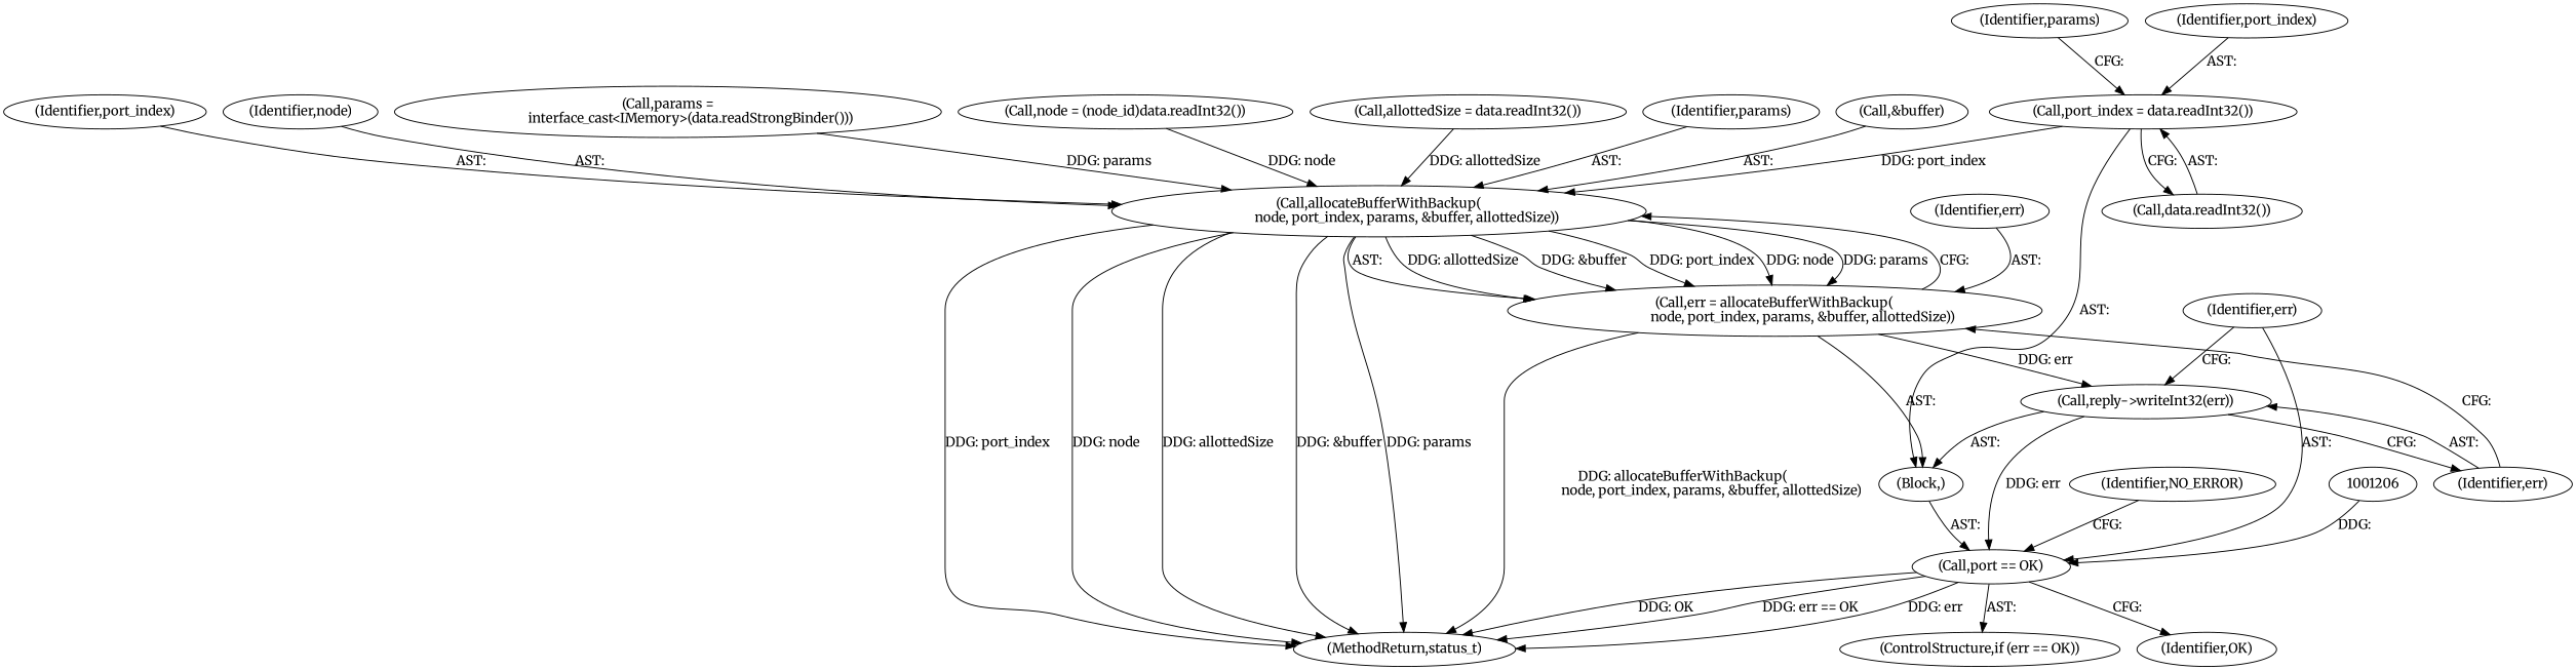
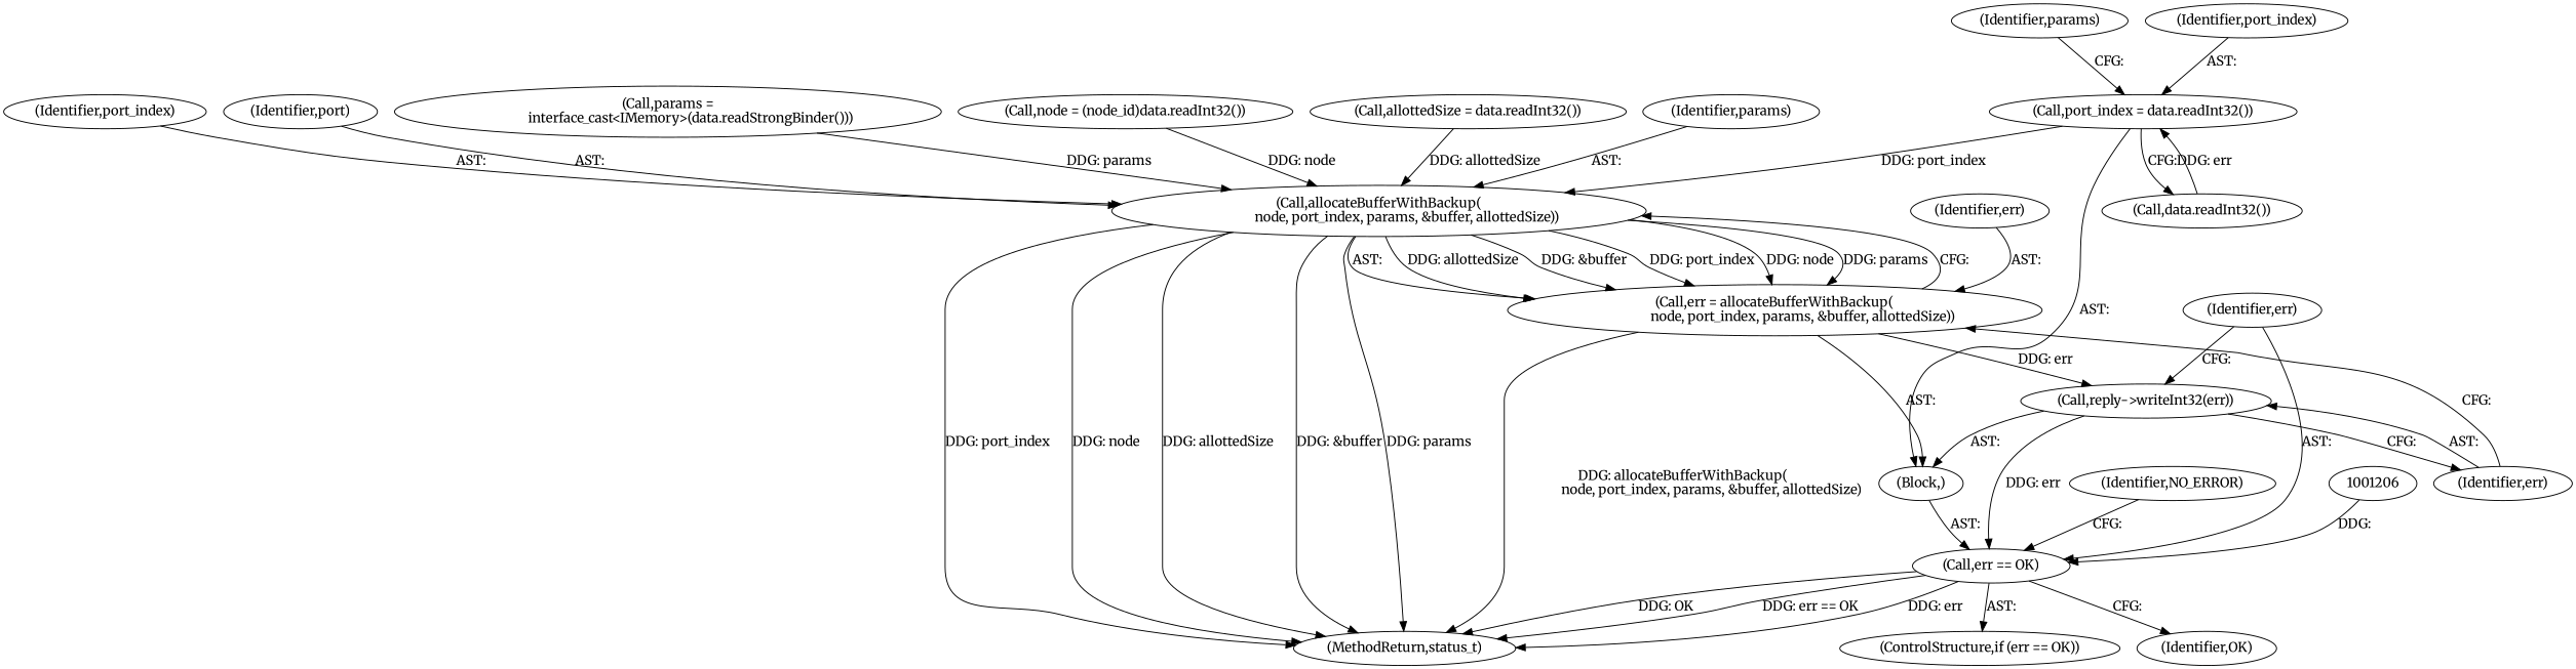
  digraph {
    fontname=Merriweather
    node [fontname=Merriweather]
    edge [fontname=Merriweather]
    n1 [label="(Call,port_index = data.readInt32())"]
    n2 [label="(Call,allocateBufferWithBackup(\n                    node, port_index, params, &buffer, allottedSize))"]
    n3 [label="(Block,)"]
    n4 [label="(Call,data.readInt32())"]
    n5 [label="(Call,err = allocateBufferWithBackup(\n                    node, port_index, params, &buffer, allottedSize))"]
    n6 [label="(MethodReturn,status_t)"]
-   n7 [label="(Call,port == OK)"]
+   n7 [label="(Call,err == OK)"]
    n8 [label="(Call,reply->writeInt32(err))"]
    n9 [label="(Identifier,err)"]
    n10 [label="(ControlStructure,if (err == OK))"]
    n11 [label="(Identifier,OK)"]
    n12 [label="(Identifier,port_index)"]
-   n13 [label="(Identifier,node)"]
+   n13 [label="(Identifier,port)"]
    n14 [label="(Call,params =\n                interface_cast<IMemory>(data.readStrongBinder()))"]
    n15 [label="(Call,node = (node_id)data.readInt32())"]
    n16 [label="(Identifier,NO_ERROR)"]
    n17 [label="(Identifier,params)"]
    n18 [label="(Identifier,err)"]
    n19 [label="(Identifier,err)"]
    n20 [label="(Call,allottedSize = data.readInt32())"]
    n21 [label="(Identifier,port_index)"]
    n22 [label="(Identifier,params)"]
-   n23 [label="(Call,&buffer)"]
    1001206
    n1 -> n2 [label="DDG: port_index"]
    n1 -> n3 [label="AST: "]
    n1 -> n4 [label="CFG: "]
    n2 -> n5 [label="AST: "]
    n2 -> n5 [label="DDG: allottedSize"]
    n2 -> n5 [label="DDG: &buffer"]
    n2 -> n5 [label="DDG: port_index"]
    n2 -> n5 [label="DDG: node"]
    n2 -> n5 [label="DDG: params"]
    n2 -> n6 [label="DDG: port_index"]
    n2 -> n6 [label="DDG: node"]
    n2 -> n6 [label="DDG: allottedSize"]
    n2 -> n6 [label="DDG: &buffer"]
    n2 -> n6 [label="DDG: params"]
    n3 -> n7 [label="AST: "]
-   n4 -> n1 [label="AST: "]
+   n4 -> n1 [label="DDG: err"]
    n5 -> n2 [label="CFG: "]
    n5 -> n3 [label="AST: "]
    n5 -> n6 [label="DDG: allocateBufferWithBackup(\n                    node, port_index, params, &buffer, allottedSize)"]
    n5 -> n8 [label="DDG: err"]
    n7 -> n6 [label="DDG: OK"]
    n7 -> n6 [label="DDG: err == OK"]
    n7 -> n6 [label="DDG: err"]
    n7 -> n10 [label="AST: "]
    n7 -> n11 [label="CFG: "]
    n8 -> n3 [label="AST: "]
    n8 -> n7 [label="DDG: err"]
    n8 -> n9 [label="CFG: "]
    n9 -> n5 [label="CFG: "]
    n9 -> n8 [label="AST: "]
    n12 -> n2 [label="AST: "]
    n13 -> n2 [label="AST: "]
    n14 -> n2 [label="DDG: params"]
    n15 -> n2 [label="DDG: node"]
    n16 -> n7 [label="CFG: "]
    n17 -> n1 [label="CFG: "]
    n18 -> n7 [label="AST: "]
    n18 -> n8 [label="CFG: "]
    n19 -> n5 [label="AST: "]
    n20 -> n2 [label="DDG: allottedSize"]
    n21 -> n1 [label="AST: "]
    n22 -> n2 [label="AST: "]
-   n23 -> n2 [label="AST: "]
    1001206 -> n7 [label="DDG: "]
  }
